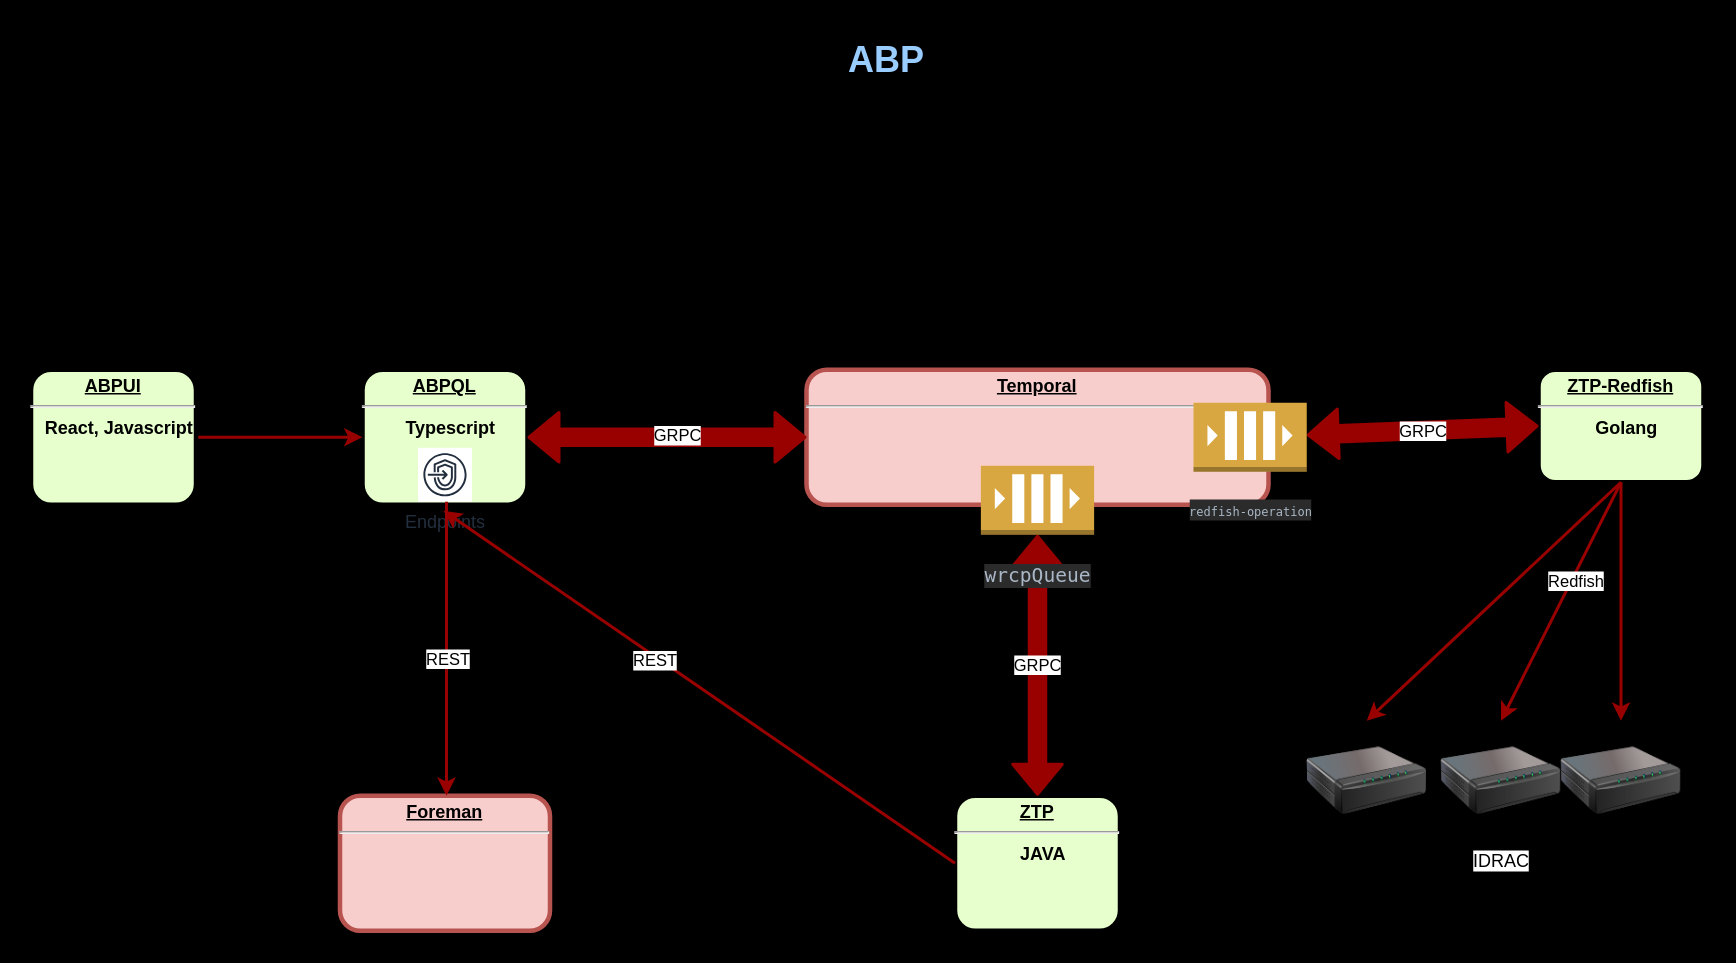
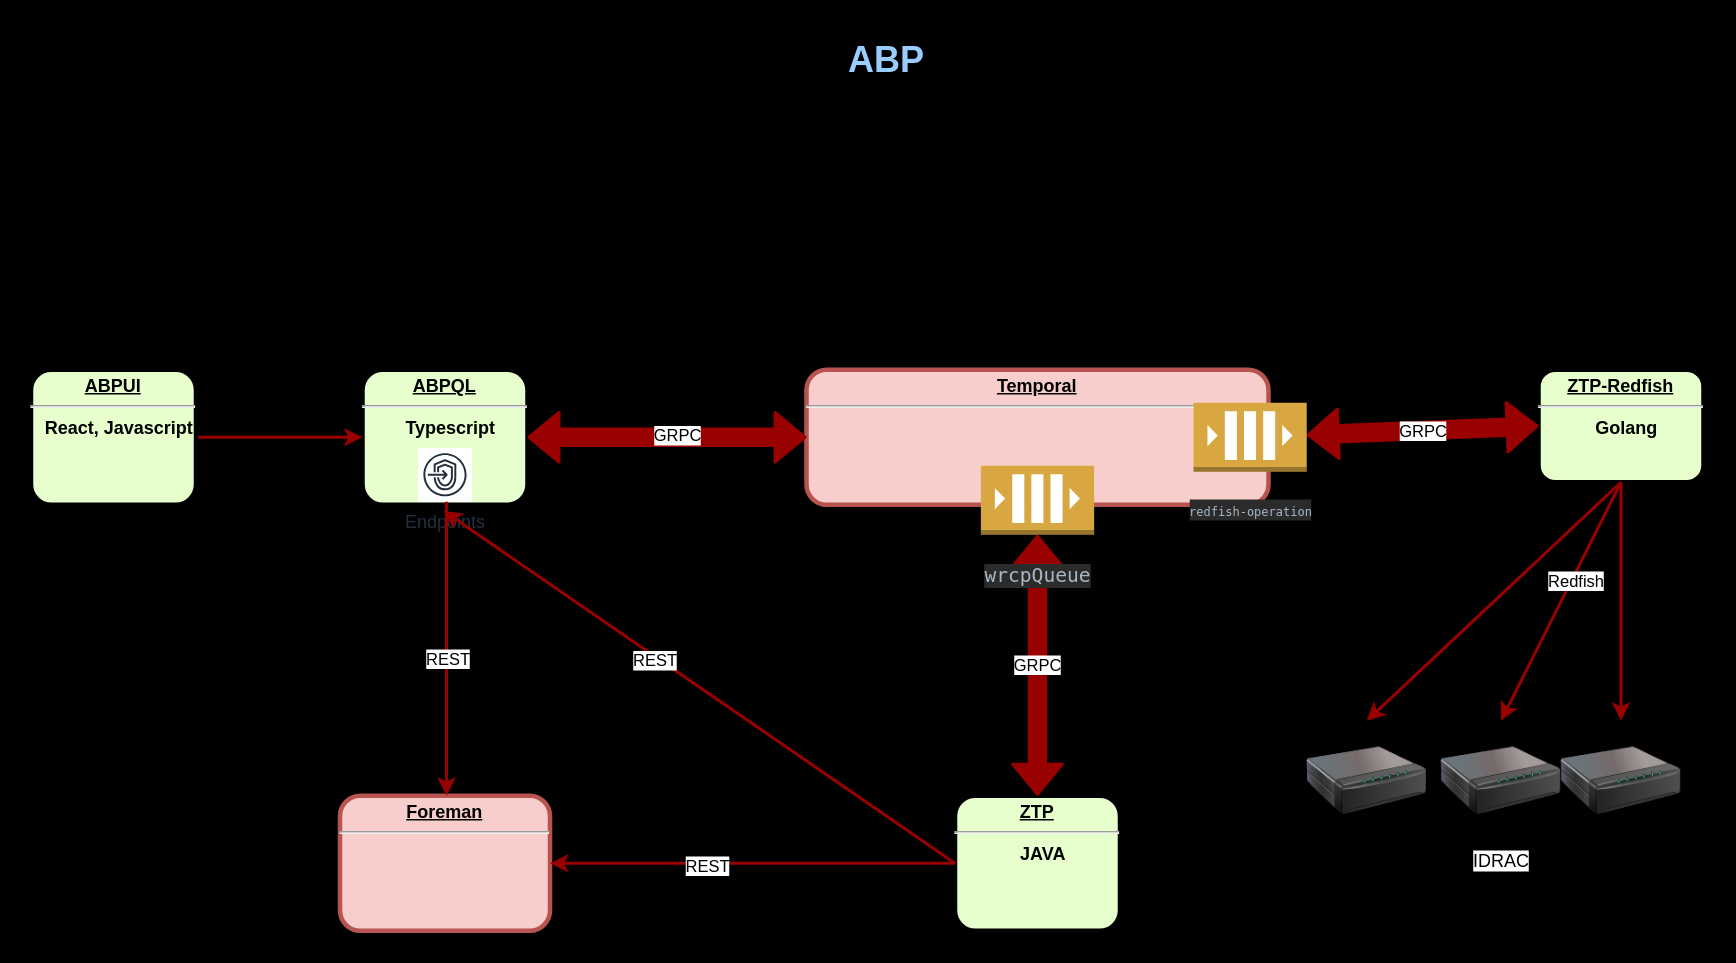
  <mxCell id="0" />
  <mxCell id="1" parent="0" />
  <mxCell id="2" value="&lt;p style=&quot;margin: 0px; margin-top: 4px; text-align: center; text-decoration: underline;&quot;&gt;&lt;strong&gt;ABPQL&lt;br&gt;&lt;/strong&gt;&lt;/p&gt;&lt;hr&gt;&lt;p style=&quot;margin: 0px; margin-left: 8px;&quot;&gt;Typescript&lt;/p&gt;" style="verticalAlign=middle;align=center;overflow=fill;fontSize=12;fontFamily=Helvetica;html=1;rounded=1;fontStyle=1;strokeWidth=3;fillColor=#E6FFCC" parent="1" vertex="1"><mxGeometry x="241" y="246" width="110" height="90" as="geometry" /></mxCell>
  <mxCell id="3" value="" style="edgeStyle=none;noEdgeStyle=1;strokeColor=#990000;strokeWidth=2" parent="1" target="2" edge="1"><mxGeometry width="100" height="100" relative="1" as="geometry"><mxPoint x="125" y="291" as="sourcePoint" /><mxPoint x="385" y="100" as="targetPoint" /></mxGeometry></mxCell>
  <mxCell id="4" value="REST" style="text;spacingTop=-5;align=center" parent="1" vertex="1"><mxGeometry x="170" y="261" width="30" height="20" as="geometry" /></mxCell>
  <mxCell id="5" value="&lt;p style=&quot;margin: 0px; margin-top: 4px; text-align: center; text-decoration: underline;&quot;&gt;&lt;strong&gt;ABPUI&lt;br&gt;&lt;/strong&gt;&lt;/p&gt;&lt;hr&gt;&lt;p style=&quot;margin: 0px; margin-left: 8px;&quot;&gt;React, Javascript&lt;/p&gt;" style="verticalAlign=middle;align=center;overflow=fill;fontSize=12;fontFamily=Helvetica;html=1;rounded=1;fontStyle=1;strokeWidth=3;fillColor=#E6FFCC" vertex="1" parent="1"><mxGeometry x="20" y="246" width="110" height="90" as="geometry" /></mxCell>
  <mxCell id="6" value="&lt;p style=&quot;margin: 0px; margin-top: 4px; text-align: center; text-decoration: underline;&quot;&gt;&lt;strong&gt;Temporal&lt;br&gt;&lt;/strong&gt;&lt;/p&gt;&lt;hr&gt;&lt;p style=&quot;margin: 0px; margin-left: 8px;&quot;&gt;&lt;br&gt;&lt;/p&gt;" style="verticalAlign=middle;align=center;overflow=fill;fontSize=12;fontFamily=Helvetica;html=1;rounded=1;fontStyle=1;strokeWidth=3;fillColor=#f8cecc;strokeColor=#b85450;" vertex="1" parent="1"><mxGeometry x="537" y="246" width="308" height="90" as="geometry" /></mxCell>
  <mxCell id="7" value="" style="shape=flexArrow;endArrow=classic;startArrow=classic;html=1;rounded=1;entryX=0;entryY=0.5;entryDx=0;entryDy=0;exitX=1;exitY=0.5;exitDx=0;exitDy=0;strokeColor=#990000;strokeWidth=2;fillColor=#990000;" edge="1" parent="1" source="2" target="6"><mxGeometry width="100" height="100" relative="1" as="geometry"><mxPoint x="375" y="361" as="sourcePoint" /><mxPoint x="475" y="261" as="targetPoint" /></mxGeometry></mxCell>
  <mxCell id="8" value="GRPC" style="edgeLabel;html=1;align=center;verticalAlign=middle;resizable=0;points=[];" vertex="1" connectable="0" parent="7"><mxGeometry x="0.061" y="2" relative="1" as="geometry"><mxPoint as="offset" /></mxGeometry></mxCell>
  <mxCell id="9" value="&lt;p style=&quot;margin: 0px; margin-top: 4px; text-align: center; text-decoration: underline;&quot;&gt;&lt;strong&gt;ZTP&lt;br&gt;&lt;/strong&gt;&lt;/p&gt;&lt;hr&gt;&lt;p style=&quot;margin: 0px; margin-left: 8px;&quot;&gt;JAVA&lt;/p&gt;" style="verticalAlign=middle;align=center;overflow=fill;fontSize=12;fontFamily=Helvetica;html=1;rounded=1;fontStyle=1;strokeWidth=3;fillColor=#E6FFCC" vertex="1" parent="1"><mxGeometry x="636" y="530" width="110" height="90" as="geometry" /></mxCell>
  <mxCell id="10" value="GRPC" style="shape=flexArrow;endArrow=classic;startArrow=classic;html=1;rounded=1;entryX=0.5;entryY=1;entryDx=0;entryDy=0;exitX=0.5;exitY=0;exitDx=0;exitDy=0;strokeColor=#990000;strokeWidth=2;fillColor=#990000;entryPerimeter=0;" edge="1" parent="1" source="9" target="22"><mxGeometry width="100" height="100" relative="1" as="geometry"><mxPoint x="523" y="410" as="sourcePoint" /><mxPoint x="691" y="344" as="targetPoint" /></mxGeometry></mxCell>
  <mxCell id="11" value="Endpoints" style="sketch=0;outlineConnect=0;fontColor=#232F3E;gradientColor=none;strokeColor=#232F3E;fillColor=#ffffff;dashed=0;verticalLabelPosition=bottom;verticalAlign=top;align=center;html=1;fontSize=12;fontStyle=0;aspect=fixed;shape=mxgraph.aws4.resourceIcon;resIcon=mxgraph.aws4.endpoints;" vertex="1" parent="1"><mxGeometry x="278" y="298" width="36" height="36" as="geometry" /></mxCell>
  <mxCell id="12" value="&lt;p style=&quot;margin: 0px; margin-top: 4px; text-align: center; text-decoration: underline;&quot;&gt;&lt;strong&gt;Foreman&lt;br&gt;&lt;/strong&gt;&lt;/p&gt;&lt;hr&gt;&lt;p style=&quot;margin: 0px; margin-left: 8px;&quot;&gt;&lt;br&gt;&lt;/p&gt;" style="verticalAlign=middle;align=center;overflow=fill;fontSize=12;fontFamily=Helvetica;html=1;rounded=1;fontStyle=1;strokeWidth=3;fillColor=#f8cecc;strokeColor=#b85450;" vertex="1" parent="1"><mxGeometry x="226" y="530" width="140" height="90" as="geometry" /></mxCell>
  <mxCell id="13" value="" style="edgeStyle=none;noEdgeStyle=1;strokeColor=#990000;strokeWidth=2;entryX=0.5;entryY=0;entryDx=0;entryDy=0;" edge="1" parent="1"><mxGeometry width="100" height="100" relative="1" as="geometry"><mxPoint x="297" y="334" as="sourcePoint" /><mxPoint x="297" y="530" as="targetPoint" /></mxGeometry></mxCell>
  <mxCell id="14" value="REST" style="edgeLabel;html=1;align=center;verticalAlign=middle;resizable=0;points=[];" vertex="1" connectable="0" parent="13"><mxGeometry x="0.06" relative="1" as="geometry"><mxPoint as="offset" /></mxGeometry></mxCell>
+ <mxCell id="15" value="" style="edgeStyle=none;noEdgeStyle=1;strokeColor=#990000;strokeWidth=2;entryX=1;entryY=0.5;entryDx=0;entryDy=0;" edge="1" parent="1" source="9" target="12"><mxGeometry width="100" height="100" relative="1" as="geometry"><mxPoint x="545" y="575" as="sourcePoint" /><mxPoint x="307" y="540" as="targetPoint" /></mxGeometry></mxCell>
+ <mxCell id="16" value="REST" style="edgeLabel;html=1;align=center;verticalAlign=middle;resizable=0;points=[];" vertex="1" connectable="0" parent="15"><mxGeometry x="0.219" y="1" relative="1" as="geometry"><mxPoint x="-1" as="offset" /></mxGeometry></mxCell>
  <mxCell id="17" value="" style="edgeStyle=none;noEdgeStyle=1;strokeColor=#990000;strokeWidth=2;exitX=0;exitY=0.5;exitDx=0;exitDy=0;" edge="1" parent="1" source="9"><mxGeometry width="100" height="100" relative="1" as="geometry"><mxPoint x="557" y="585" as="sourcePoint" /><mxPoint x="295" y="340" as="targetPoint" /></mxGeometry></mxCell>
  <mxCell id="18" value="REST" style="edgeLabel;html=1;align=center;verticalAlign=middle;resizable=0;points=[];" vertex="1" connectable="0" parent="17"><mxGeometry x="0.17" y="3" relative="1" as="geometry"><mxPoint y="-1" as="offset" /></mxGeometry></mxCell>
  <mxCell id="19" value="&lt;p style=&quot;margin: 0px; margin-top: 4px; text-align: center; text-decoration: underline;&quot;&gt;&lt;strong&gt;ZTP-Redfish&lt;br&gt;&lt;/strong&gt;&lt;/p&gt;&lt;hr&gt;&lt;p style=&quot;margin: 0px; margin-left: 8px;&quot;&gt;Golang&lt;/p&gt;" style="verticalAlign=middle;align=center;overflow=fill;fontSize=12;fontFamily=Helvetica;html=1;rounded=1;fontStyle=1;strokeWidth=3;fillColor=#E6FFCC" vertex="1" parent="1"><mxGeometry x="1025" y="246" width="110" height="75" as="geometry" /></mxCell>
  <mxCell id="20" value="GRPC" style="shape=flexArrow;endArrow=classic;startArrow=classic;html=1;rounded=1;exitX=0;exitY=0.5;exitDx=0;exitDy=0;strokeColor=#990000;strokeWidth=2;fillColor=#990000;align=center;labelPosition=center;verticalLabelPosition=middle;verticalAlign=middle;" edge="1" parent="1" source="19" target="21"><mxGeometry width="100" height="100" relative="1" as="geometry"><mxPoint x="1025" y="289" as="sourcePoint" /><mxPoint x="695" y="290" as="targetPoint" /></mxGeometry></mxCell>
  <mxCell id="21" value="&lt;div style=&quot;background-color:#2b2b2b;color:#a9b7c6&quot;&gt;&lt;pre style=&quot;font-family: &amp;quot;JetBrains Mono&amp;quot;, monospace;&quot;&gt;&lt;div style=&quot;&quot;&gt;&lt;pre style=&quot;font-family: &amp;quot;JetBrains Mono&amp;quot;, monospace;&quot;&gt;&lt;font style=&quot;font-size: 8px;&quot;&gt;redfish-operation&lt;/font&gt;&lt;/pre&gt;&lt;/div&gt;&lt;/pre&gt;&lt;/div&gt;" style="outlineConnect=0;dashed=0;verticalLabelPosition=bottom;verticalAlign=top;align=center;html=1;shape=mxgraph.aws3.queue;fillColor=#D9A741;gradientColor=none;" vertex="1" parent="1"><mxGeometry x="795" y="268" width="75.5" height="46" as="geometry" /></mxCell>
  <mxCell id="22" value="&lt;div style=&quot;background-color:#2b2b2b;color:#a9b7c6&quot;&gt;&lt;pre style=&quot;font-family: &amp;quot;JetBrains Mono&amp;quot;, monospace;&quot;&gt;&lt;div style=&quot;&quot;&gt;&lt;pre style=&quot;font-family: &amp;quot;JetBrains Mono&amp;quot;, monospace;&quot;&gt;&lt;pre style=&quot;font-family:'JetBrains Mono',monospace;font-size:9.8pt;&quot;&gt;&lt;div&gt;&lt;pre style=&quot;font-family:'JetBrains Mono',monospace;font-size:9.8pt;&quot;&gt;wrcpQueue&lt;/pre&gt;&lt;/div&gt;&lt;/pre&gt;&lt;/pre&gt;&lt;/div&gt;&lt;/pre&gt;&lt;/div&gt;" style="outlineConnect=0;dashed=0;verticalLabelPosition=bottom;verticalAlign=top;align=center;html=1;shape=mxgraph.aws3.queue;fillColor=#D9A741;gradientColor=none;" vertex="1" parent="1"><mxGeometry x="653.25" y="310" width="75.5" height="46" as="geometry" /></mxCell>
  <mxCell id="23" value="" style="image;html=1;image=img/lib/clip_art/networking/Print_Server_128x128.png" vertex="1" parent="1"><mxGeometry x="1040" y="480" width="80" height="80" as="geometry" /></mxCell>
  <mxCell id="24" value="" style="edgeStyle=none;noEdgeStyle=1;strokeColor=#990000;strokeWidth=2;exitX=0.5;exitY=1;exitDx=0;exitDy=0;entryX=0.5;entryY=0;entryDx=0;entryDy=0;" edge="1" parent="1" source="19" target="23"><mxGeometry width="100" height="100" relative="1" as="geometry"><mxPoint x="689" y="585" as="sourcePoint" /><mxPoint x="348" y="350" as="targetPoint" /></mxGeometry></mxCell>
  <mxCell id="25" value="IDRAC" style="image;html=1;image=img/lib/clip_art/networking/Print_Server_128x128.png" vertex="1" parent="1"><mxGeometry x="960" y="480" width="80" height="80" as="geometry" /></mxCell>
  <mxCell id="26" value="" style="image;html=1;image=img/lib/clip_art/networking/Print_Server_128x128.png" vertex="1" parent="1"><mxGeometry x="870.5" y="480" width="80" height="80" as="geometry" /></mxCell>
  <mxCell id="27" value="" style="edgeStyle=none;noEdgeStyle=1;strokeColor=#990000;strokeWidth=2;entryX=0.5;entryY=0;entryDx=0;entryDy=0;exitX=0.5;exitY=1;exitDx=0;exitDy=0;" edge="1" parent="1" source="19" target="25"><mxGeometry width="100" height="100" relative="1" as="geometry"><mxPoint x="1025" y="370" as="sourcePoint" /><mxPoint x="1090" y="490" as="targetPoint" /></mxGeometry></mxCell>
  <mxCell id="28" value="Redfish" style="edgeLabel;html=1;align=center;verticalAlign=middle;resizable=0;points=[];" vertex="1" connectable="0" parent="27"><mxGeometry x="-0.191" y="2" relative="1" as="geometry"><mxPoint as="offset" /></mxGeometry></mxCell>
  <mxCell id="29" value="" style="edgeStyle=none;noEdgeStyle=1;strokeColor=#990000;strokeWidth=2;entryX=0.5;entryY=0;entryDx=0;entryDy=0;exitX=0.5;exitY=1;exitDx=0;exitDy=0;" edge="1" parent="1" source="19" target="26"><mxGeometry width="100" height="100" relative="1" as="geometry"><mxPoint x="1090" y="346" as="sourcePoint" /><mxPoint x="1010" y="490" as="targetPoint" /></mxGeometry></mxCell>
  <mxCell id="30" value="&lt;font color=&quot;#99ccff&quot; style=&quot;font-size: 24px;&quot;&gt;ABP&lt;/font&gt;" style="text;html=1;align=center;verticalAlign=middle;resizable=0;points=[];autosize=1;strokeColor=none;fillColor=none;fontStyle=1;fontSize=24;" vertex="1" parent="1"><mxGeometry x="555" y="20" width="70" height="40" as="geometry" /></mxCell>
